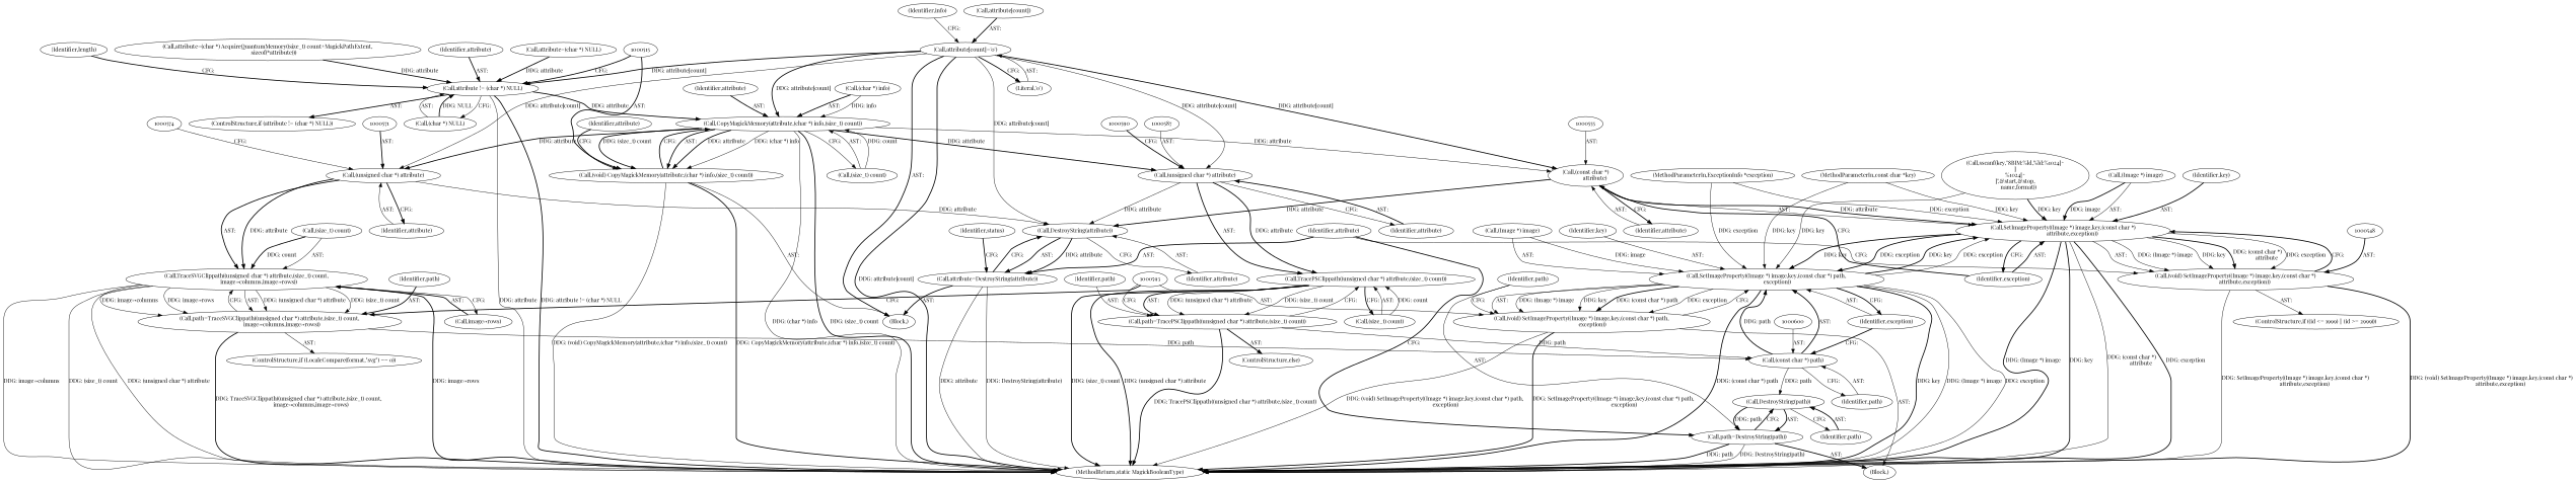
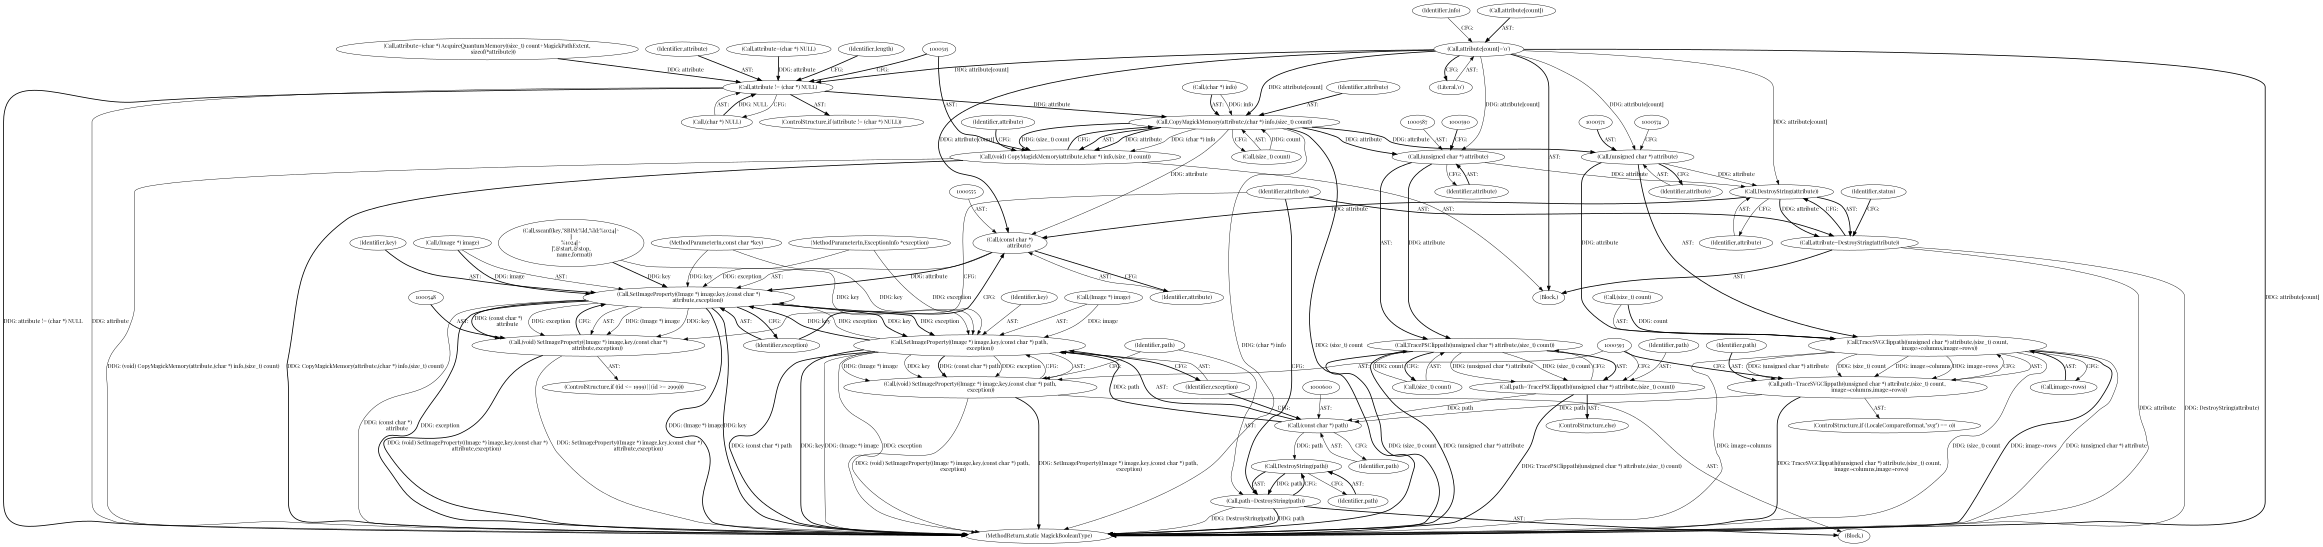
  digraph {
    fontname="Playfair Display"
    node [fontname="Playfair Display"]
    edge [fontname="Playfair Display" style=bold]
    n1 [label="(Call,attribute[count]='\0')"]
    n2 [label="(Call,attribute != (char *) NULL)"]
    n3 [label="(Call,CopyMagickMemory(attribute,(char *) info,(size_t) count))"]
    n4 [label="(Call,(const char *)\n            attribute)"]
    n5 [label="(Call,DestroyString(attribute))"]
    n6 [label="(Call,(unsigned char *) attribute)"]
    n7 [label="(Call,(unsigned char *) attribute)"]
    n8 [label="(Literal,'\0')"]
    n9 [label="(MethodReturn,static MagickBooleanType)"]
    n10 [label="(Block,)"]
    n11 [label="(Call,(char *) NULL)"]
    n12 [label="(ControlStructure,if (attribute != (char *) NULL))"]
    n13 [label="(Call,(void) CopyMagickMemory(attribute,(char *) info,(size_t) count))"]
    n14 [label="(Call,(size_t) count)"]
    n15 [label="(Call,SetImageProperty((Image *) image,key,(const char *)\n            attribute,exception))"]
    n16 [label="(Identifier,attribute)"]
    n17 [label="(Call,attribute=DestroyString(attribute))"]
    n18 [label="(Identifier,attribute)"]
    n19 [label="(Call,TraceSVGClippath((unsigned char *) attribute,(size_t) count,\n                image->columns,image->rows))"]
    n20 [label="(Identifier,attribute)"]
    n21 [label="(Call,TracePSClippath((unsigned char *) attribute,(size_t) count))"]
    n22 [label="(Identifier,attribute)"]
    n23 [label="(Call,(void) SetImageProperty((Image *) image,key,(const char *)\n            attribute,exception))"]
    n24 [label="(Call,SetImageProperty((Image *) image,key,(const char *) path,\n              exception))"]
    n25 [label="(Identifier,exception)"]
    n26 [label="(ControlStructure,if ((id <= 1999) || (id >= 2999)))"]
    n27 [label="(Call,(void) SetImageProperty((Image *) image,key,(const char *) path,\n              exception))"]
    n28 [label="(Identifier,exception)"]
    n29 [label="(Block,)"]
    n30 [label="(Call,(const char *) path)"]
    n31 [label="(Call,path=TraceSVGClippath((unsigned char *) attribute,(size_t) count,\n                image->columns,image->rows))"]
    n32 [label="(Call,image->rows)"]
    n33 [label="(ControlStructure,if (LocaleCompare(format,\"svg\") == 0))"]
    n34 [label="(Call,DestroyString(path))"]
    n35 [label="(Identifier,path)"]
    n36 [label="(Call,path=DestroyString(path))"]
    n37 [label="(Identifier,path)"]
    n38 [label="(Call,path=TracePSClippath((unsigned char *) attribute,(size_t) count))"]
    n39 [label="(Call,(size_t) count)"]
    n40 [label="(ControlStructure,else)"]
    n41 [label="(Identifier,path)"]
    n42 [label="(Call,(size_t) count)"]
    n43 [label="(Identifier,info)"]
    n44 [label="(Identifier,path)"]
    n45 [label="(Call,attribute=(char *) AcquireQuantumMemory((size_t) count+MagickPathExtent,\n        sizeof(*attribute)))"]
    n46 [label="(Identifier,attribute)"]
    n47 [label="(Identifier,key)"]
    n48 [label="(Identifier,attribute)"]
    n49 [label="(MethodParameterIn,const char *key)"]
    n50 [label="(Identifier,attribute)"]
    n51 [label="(Call,(char *) info)"]
    n52 [label="(Call,(Image *) image)"]
    n53 [label="(Call,attribute=(char *) NULL)"]
    n54 [label="(Identifier,path)"]
    n55 [label="(Call,attribute[count])"]
    n56 [label="(Call,(Image *) image)"]
    n57 [label="(Identifier,attribute)"]
    n58 [label="(Identifier,length)"]
    n59 [label="(Identifier,status)"]
    n60 [label="(MethodParameterIn,ExceptionInfo *exception)"]
    n61 [label="(Call,sscanf(key,\"8BIM:%ld,%ld:%1024[^\n]\n%1024[^\n]\",&start,&stop,\n    name,format))"]
    n62 [label="(Identifier,key)"]
    1000515
    1000555
    1000548
    1000593
    1000571
    1000574
    1000600
    1000587
    1000590
    n1 -> n2 [label="DDG: attribute[count]"]
    n1 -> n3 [label="DDG: attribute[count]"]
    n1 -> n4 [label="DDG: attribute[count]"]
    n1 -> n5 [label="DDG: attribute[count]" style=solid]
    n1 -> n6 [label="DDG: attribute[count]" style=solid]
    n1 -> n7 [label="DDG: attribute[count]" style=solid]
    n1 -> n8 [label="CFG: "]
    n1 -> n9 [label="DDG: attribute[count]"]
    n1 -> n10 [label="AST: "]
    n2 -> n3 [label="DDG: attribute"]
    n2 -> n9 [label="DDG: attribute" style=solid]
    n2 -> n9 [label="DDG: attribute != (char *) NULL"]
    n2 -> n11 [label="CFG: " style=solid]
    n2 -> n12 [label="AST: "]
    n3 -> n4 [label="DDG: attribute" style=solid]
    n3 -> n6 [label="DDG: attribute"]
    n3 -> n7 [label="DDG: attribute"]
    n3 -> n9 [label="DDG: (char *) info" style=solid]
    n3 -> n9 [label="DDG: (size_t) count"]
    n3 -> n13 [label="AST: "]
    n3 -> n13 [label="DDG: attribute"]
    n3 -> n13 [label="DDG: (char *) info" style=solid]
    n3 -> n13 [label="DDG: (size_t) count"]
    n3 -> n14 [label="CFG: " style=solid]
-   n4 -> n5 [label="DDG: attribute"]
+   n5 -> n4 [label="DDG: attribute"]
    n4 -> n15 [label="AST: " style=solid]
    n4 -> n15 [label="DDG: attribute"]
    n4 -> n16 [label="CFG: "]
    n5 -> n17 [label="AST: "]
    n5 -> n17 [label="DDG: attribute"]
    n5 -> n18 [label="CFG: " style=solid]
    n6 -> n5 [label="DDG: attribute" style=solid]
    n6 -> n19 [label="AST: "]
    n6 -> n19 [label="DDG: attribute"]
    n6 -> n20 [label="CFG: "]
    n7 -> n5 [label="DDG: attribute" style=solid]
    n7 -> n21 [label="AST: "]
    n7 -> n21 [label="DDG: attribute"]
    n7 -> n22 [label="CFG: " style=solid]
    n8 -> n1 [label="AST: " style=solid]
    n11 -> n2 [label="AST: " style=solid]
    n11 -> n2 [label="DDG: NULL"]
    n13 -> n3 [label="CFG: "]
    n13 -> n9 [label="DDG: (void) CopyMagickMemory(attribute,(char *) info,(size_t) count)" style=solid]
    n13 -> n9 [label="DDG: CopyMagickMemory(attribute,(char *) info,(size_t) count)"]
    n13 -> n10 [label="AST: " style=solid]
    n14 -> n3 [label="AST: " style=solid]
    n14 -> n3 [label="DDG: count" style=solid]
    n15 -> n9 [label="DDG: (Image *) image"]
    n15 -> n9 [label="DDG: key"]
    n15 -> n9 [label="DDG: (const char *)\n            attribute" style=solid]
    n15 -> n9 [label="DDG: exception"]
    n15 -> n23 [label="AST: " style=solid]
    n15 -> n23 [label="DDG: (Image *) image" style=solid]
    n15 -> n23 [label="DDG: key" style=solid]
    n15 -> n23 [label="DDG: (const char *)\n            attribute"]
    n15 -> n23 [label="DDG: exception" style=solid]
    n15 -> n24 [label="DDG: key"]
    n15 -> n24 [label="DDG: exception"]
    n15 -> n25 [label="CFG: "]
    n16 -> n4 [label="AST: " style=solid]
    n17 -> n5 [label="CFG: "]
    n17 -> n9 [label="DDG: attribute" style=solid]
    n17 -> n9 [label="DDG: DestroyString(attribute)" style=solid]
    n17 -> n10 [label="AST: "]
    n18 -> n5 [label="AST: " style=solid]
    n19 -> n9 [label="DDG: image->rows"]
    n19 -> n9 [label="DDG: (unsigned char *) attribute" style=solid]
    n19 -> n9 [label="DDG: image->columns" style=solid]
    n19 -> n9 [label="DDG: (size_t) count" style=solid]
    n19 -> n31 [label="AST: " style=solid]
    n19 -> n31 [label="DDG: (unsigned char *) attribute" style=solid]
    n19 -> n31 [label="DDG: (size_t) count" style=solid]
    n19 -> n31 [label="DDG: image->columns" style=solid]
    n19 -> n31 [label="DDG: image->rows" style=solid]
    n19 -> n32 [label="CFG: " style=solid]
    n20 -> n6 [label="AST: " style=solid]
    n21 -> n9 [label="DDG: (size_t) count"]
    n21 -> n9 [label="DDG: (unsigned char *) attribute"]
    n21 -> n38 [label="AST: "]
    n21 -> n38 [label="DDG: (unsigned char *) attribute" style=solid]
    n21 -> n38 [label="DDG: (size_t) count" style=solid]
    n21 -> n39 [label="CFG: "]
    n22 -> n7 [label="AST: "]
    n23 -> n9 [label="DDG: (void) SetImageProperty((Image *) image,key,(const char *)\n            attribute,exception)"]
    n23 -> n9 [label="DDG: SetImageProperty((Image *) image,key,(const char *)\n            attribute,exception)" style=solid]
    n23 -> n15 [label="CFG: "]
    n23 -> n26 [label="AST: " style=solid]
    n24 -> n9 [label="DDG: (const char *) path"]
    n24 -> n9 [label="DDG: key"]
    n24 -> n9 [label="DDG: (Image *) image" style=solid]
    n24 -> n9 [label="DDG: exception" style=solid]
    n24 -> n15 [label="DDG: key"]
    n24 -> n15 [label="DDG: exception" style=solid]
    n24 -> n27 [label="AST: " style=solid]
    n24 -> n27 [label="DDG: (Image *) image" style=solid]
    n24 -> n27 [label="DDG: key" style=solid]
    n24 -> n27 [label="DDG: (const char *) path"]
    n24 -> n27 [label="DDG: exception" style=solid]
    n24 -> n28 [label="CFG: "]
    n25 -> n4 [label="CFG: "]
    n25 -> n15 [label="AST: "]
    n27 -> n9 [label="DDG: (void) SetImageProperty((Image *) image,key,(const char *) path,\n              exception)" style=solid]
    n27 -> n9 [label="DDG: SetImageProperty((Image *) image,key,(const char *) path,\n              exception)"]
    n27 -> n24 [label="CFG: " style=solid]
    n27 -> n29 [label="AST: " style=solid]
    n28 -> n24 [label="AST: " style=solid]
    n28 -> n30 [label="CFG: "]
    n30 -> n24 [label="AST: "]
    n30 -> n24 [label="DDG: path"]
    n30 -> n34 [label="DDG: path" style=solid]
    n30 -> n35 [label="CFG: " style=solid]
    n31 -> n9 [label="DDG: TraceSVGClippath((unsigned char *) attribute,(size_t) count,\n                image->columns,image->rows)"]
    n31 -> n19 [label="CFG: " style=solid]
    n31 -> n30 [label="DDG: path" style=solid]
    n31 -> n33 [label="AST: " style=solid]
    n32 -> n19 [label="AST: "]
    n34 -> n36 [label="AST: "]
    n34 -> n36 [label="DDG: path"]
    n34 -> n37 [label="CFG: " style=solid]
    n35 -> n30 [label="AST: " style=solid]
    n36 -> n9 [label="DDG: path"]
    n36 -> n9 [label="DDG: DestroyString(path)" style=solid]
    n36 -> n29 [label="AST: "]
    n36 -> n34 [label="CFG: "]
    n37 -> n34 [label="AST: "]
    n38 -> n9 [label="DDG: TracePSClippath((unsigned char *) attribute,(size_t) count)"]
    n38 -> n21 [label="CFG: " style=solid]
    n38 -> n30 [label="DDG: path" style=solid]
    n38 -> n40 [label="AST: "]
    n39 -> n21 [label="AST: " style=solid]
    n39 -> n21 [label="DDG: count" style=solid]
    n41 -> n27 [label="CFG: " style=solid]
    n41 -> n36 [label="AST: " style=solid]
    n42 -> n19 [label="AST: " style=solid]
    n42 -> n19 [label="DDG: count"]
    n43 -> n1 [label="CFG: " style=solid]
    n44 -> n38 [label="AST: " style=solid]
    n45 -> n2 [label="DDG: attribute"]
    n46 -> n13 [label="CFG: "]
    n47 -> n24 [label="AST: " style=solid]
    n48 -> n2 [label="AST: "]
    n49 -> n15 [label="DDG: key" style=solid]
    n49 -> n24 [label="DDG: key" style=solid]
    n50 -> n17 [label="AST: "]
    n50 -> n23 [label="CFG: " style=solid]
    n50 -> n36 [label="CFG: "]
    n51 -> n3 [label="AST: "]
    n51 -> n3 [label="DDG: info" style=solid]
    n52 -> n15 [label="AST: " style=solid]
    n52 -> n15 [label="DDG: image"]
    n53 -> n2 [label="DDG: attribute"]
    n54 -> n31 [label="AST: "]
    n55 -> n1 [label="AST: "]
    n56 -> n24 [label="AST: " style=solid]
    n56 -> n24 [label="DDG: image" style=solid]
    n57 -> n3 [label="AST: "]
    n58 -> n2 [label="CFG: "]
    n59 -> n17 [label="CFG: "]
    n60 -> n15 [label="DDG: exception" style=solid]
    n60 -> n24 [label="DDG: exception" style=solid]
    n61 -> n15 [label="DDG: key"]
    n61 -> n24 [label="DDG: key" style=solid]
    n62 -> n15 [label="AST: "]
    1000515 -> n2 [label="CFG: "]
    1000515 -> n13 [label="AST: "]
    1000555 -> n4 [label="AST: " style=solid]
    1000548 -> n23 [label="AST: "]
    1000593 -> n27 [label="AST: " style=solid]
    1000593 -> n31 [label="CFG: "]
    1000593 -> n38 [label="CFG: " style=solid]
    1000571 -> n6 [label="AST: "]
    1000574 -> n6 [label="CFG: " style=solid]
    1000600 -> n30 [label="AST: " style=solid]
    1000587 -> n7 [label="AST: " style=solid]
    1000590 -> n7 [label="CFG: "]
  }
